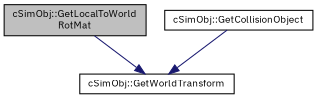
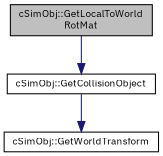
  digraph {
    fontname="IBM Plex Sans"
    rankdir=TB
    node [color=black fillcolor=white fontname="IBM Plex Sans" fontsize=10 shape=record style=filled]
    edge [color=midnightblue fontname="IBM Plex Sans" fontsize=10 labelfontname=Helvetica labelfontsize=10 style=solid]
    n1 [fillcolor=grey75 fontcolor=black height=0.2 label="cSimObj::GetLocalToWorld\lRotMat" width=0.4]
    n2 [height=0.2 label="cSimObj::GetWorldTransform" width=0.4]
    n3 [height=0.2 label="cSimObj::GetCollisionObject" width=0.4]
-   n1 -> n2
+   n1 -> n3
    n3 -> n2
  }
